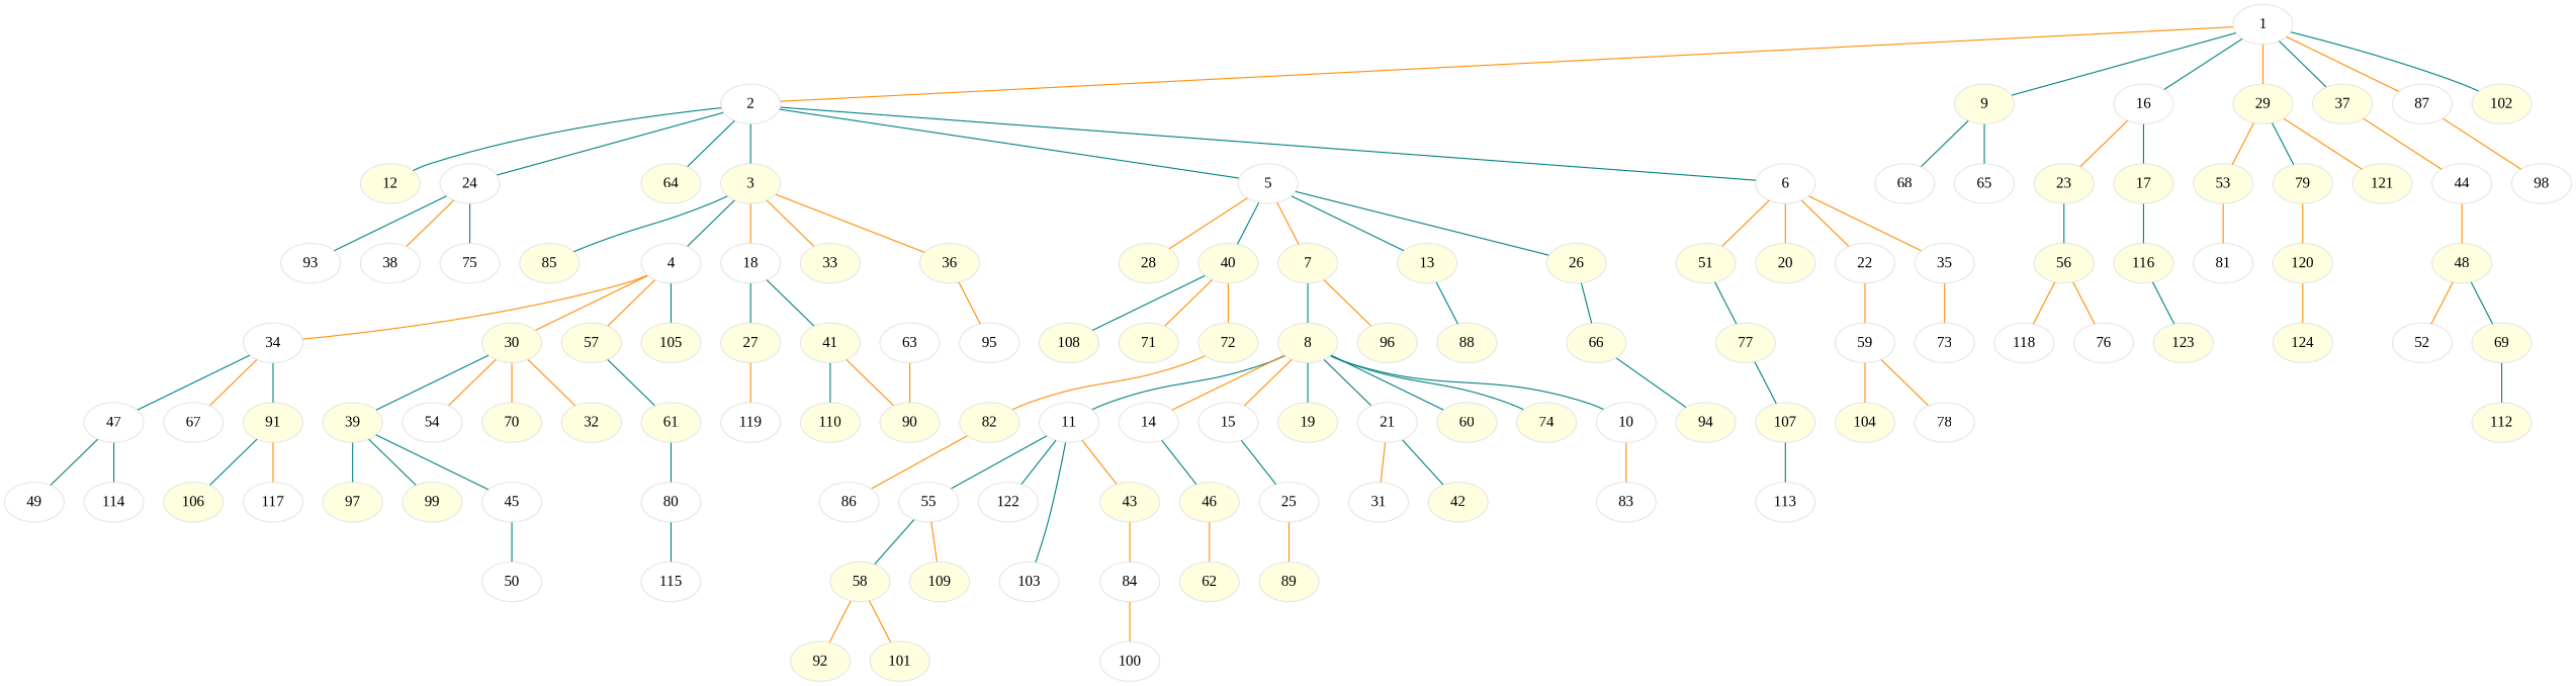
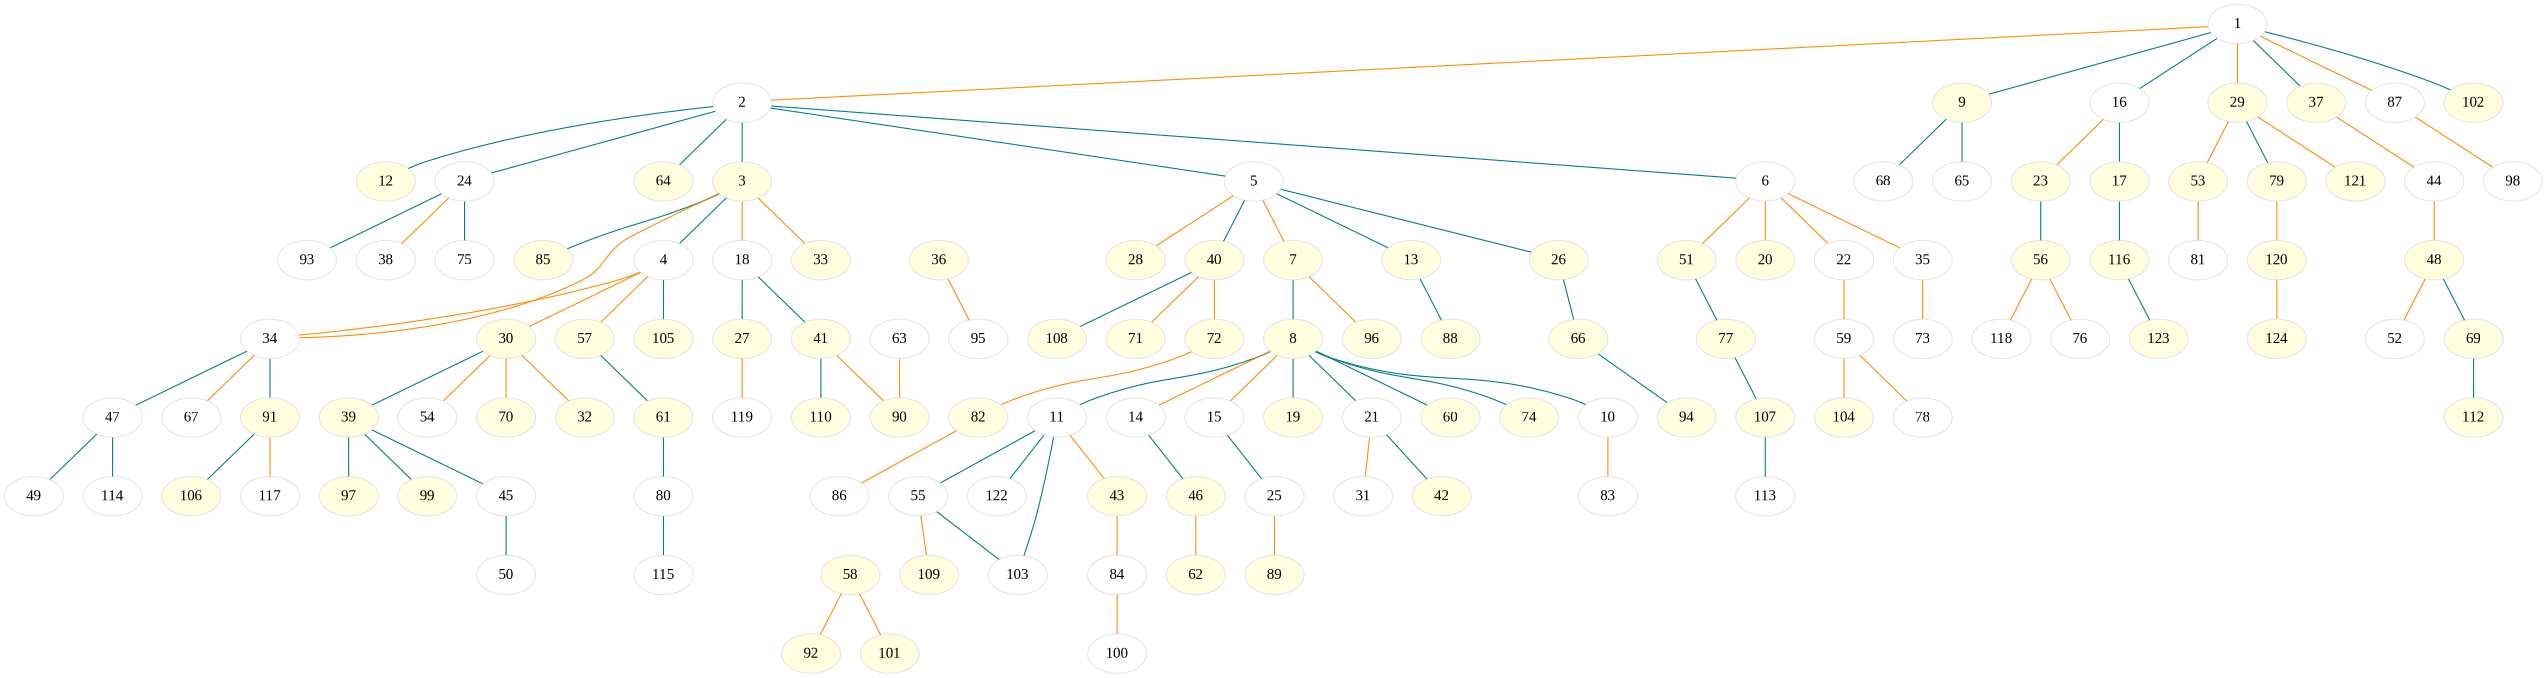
  graph {
    fontname="Liberation Serif"
    node [color=gray90 fillcolor=lightyellow fontname="Liberation Serif" style=filled]
    edge [color=teal fontname="Liberation Serif"]
    1 [fillcolor=white]
    2 [fillcolor=white]
    9
    16 [fillcolor=white]
    29
    37
    87 [fillcolor=white]
    102
    3
    5 [fillcolor=white]
    6 [fillcolor=white]
    12
    24 [fillcolor=white]
    64
    65 [fillcolor=white]
    68 [fillcolor=white]
    17
    23
    53
    79
    121
    44 [fillcolor=white]
    98 [fillcolor=white]
    4 [fillcolor=white]
    18 [fillcolor=white]
    33
    36
    85
    7
    13
    26
    28
    40
    20
    22 [fillcolor=white]
    35 [fillcolor=white]
    51
    38 [fillcolor=white]
    75 [fillcolor=white]
    93 [fillcolor=white]
    30
    34 [fillcolor=white]
    57
    105
    27
    41
    95 [fillcolor=white]
    32
    39
    54 [fillcolor=white]
    70
    47 [fillcolor=white]
    67 [fillcolor=white]
    91
    61
    8
    96
    88
    66
    71
    72
    108
    59 [fillcolor=white]
    73 [fillcolor=white]
    77
    10 [fillcolor=white]
    11 [fillcolor=white]
    14 [fillcolor=white]
    15 [fillcolor=white]
    19
    21 [fillcolor=white]
    60
    74
    83 [fillcolor=white]
    43
    55 [fillcolor=white]
    103 [fillcolor=white]
    122 [fillcolor=white]
    46
    25 [fillcolor=white]
    31 [fillcolor=white]
    42
    84 [fillcolor=white]
    58
    109
    62
    89
    116
    56
    123
    119 [fillcolor=white]
    110
    90
    78 [fillcolor=white]
    104
    76 [fillcolor=white]
    118 [fillcolor=white]
    94
    81 [fillcolor=white]
    120
    45 [fillcolor=white]
    97
    99
    49 [fillcolor=white]
    114 [fillcolor=white]
    106
    117 [fillcolor=white]
    48
    50 [fillcolor=white]
    82
    63 [fillcolor=white]
    100 [fillcolor=white]
    52 [fillcolor=white]
    69
    112
    107
    92
    101
    80 [fillcolor=white]
    115 [fillcolor=white]
    86 [fillcolor=white]
    113 [fillcolor=white]
    124
    1 -- 2 [color=darkorange]
    1 -- 9
    1 -- 16
    1 -- 29 [color=darkorange]
    1 -- 37
    1 -- 87 [color=darkorange]
    1 -- 102
    2 -- 3
    2 -- 5
    2 -- 6
    2 -- 12
    2 -- 24
    2 -- 64
    9 -- 65
    9 -- 68
    16 -- 17
    16 -- 23 [color=darkorange]
    29 -- 53 [color=darkorange]
    29 -- 79
    29 -- 121 [color=darkorange]
    37 -- 44 [color=darkorange]
    87 -- 98 [color=darkorange]
    3 -- 4
    3 -- 18 [color=darkorange]
    3 -- 33 [color=darkorange]
-   3 -- 36 [color=darkorange]
+   3 -- 34 [color=darkorange]
    3 -- 85
    5 -- 7 [color=darkorange]
    5 -- 13
    5 -- 26
    5 -- 28 [color=darkorange]
    5 -- 40
    6 -- 20 [color=darkorange]
    6 -- 22 [color=darkorange]
    6 -- 35 [color=darkorange]
    6 -- 51 [color=darkorange]
    24 -- 38 [color=darkorange]
    24 -- 75
    24 -- 93
    17 -- 116
    23 -- 56
    53 -- 81 [color=darkorange]
    79 -- 120 [color=darkorange]
    44 -- 48 [color=darkorange]
    4 -- 30 [color=darkorange]
    4 -- 34 [color=darkorange]
    4 -- 57 [color=darkorange]
    4 -- 105
    18 -- 27
    18 -- 41
    36 -- 95 [color=darkorange]
    7 -- 8
    7 -- 96 [color=darkorange]
    13 -- 88
    26 -- 66
    40 -- 71 [color=darkorange]
    40 -- 72 [color=darkorange]
    40 -- 108
    22 -- 59 [color=darkorange]
    35 -- 73 [color=darkorange]
    51 -- 77
    30 -- 32 [color=darkorange]
    30 -- 39
    30 -- 54 [color=darkorange]
    30 -- 70 [color=darkorange]
    34 -- 47
    34 -- 67 [color=darkorange]
    34 -- 91
    57 -- 61
    27 -- 119 [color=darkorange]
    41 -- 110
    41 -- 90 [color=darkorange]
    39 -- 45
    39 -- 97
    39 -- 99
    47 -- 49
    47 -- 114
    91 -- 106
    91 -- 117 [color=darkorange]
    61 -- 80
    8 -- 10
    8 -- 11
    8 -- 14 [color=darkorange]
    8 -- 15 [color=darkorange]
    8 -- 19
    8 -- 21
    8 -- 60
    8 -- 74
    66 -- 94
    72 -- 82 [color=darkorange]
    59 -- 78 [color=darkorange]
    59 -- 104 [color=darkorange]
    77 -- 107
    10 -- 83 [color=darkorange]
    11 -- 43 [color=darkorange]
    11 -- 55
    11 -- 103
    11 -- 122
    14 -- 46
    15 -- 25
    21 -- 31 [color=darkorange]
    21 -- 42
    43 -- 84 [color=darkorange]
-   55 -- 58
+   55 -- 103
    55 -- 109 [color=darkorange]
    46 -- 62 [color=darkorange]
    25 -- 89 [color=darkorange]
    84 -- 100 [color=darkorange]
    58 -- 92 [color=darkorange]
    58 -- 101 [color=darkorange]
    116 -- 123
    56 -- 76 [color=darkorange]
    56 -- 118 [color=darkorange]
    120 -- 124 [color=darkorange]
    45 -- 50
    48 -- 52 [color=darkorange]
    48 -- 69
    82 -- 86 [color=darkorange]
    63 -- 90 [color=darkorange]
    69 -- 112
    107 -- 113
    80 -- 115
  }
